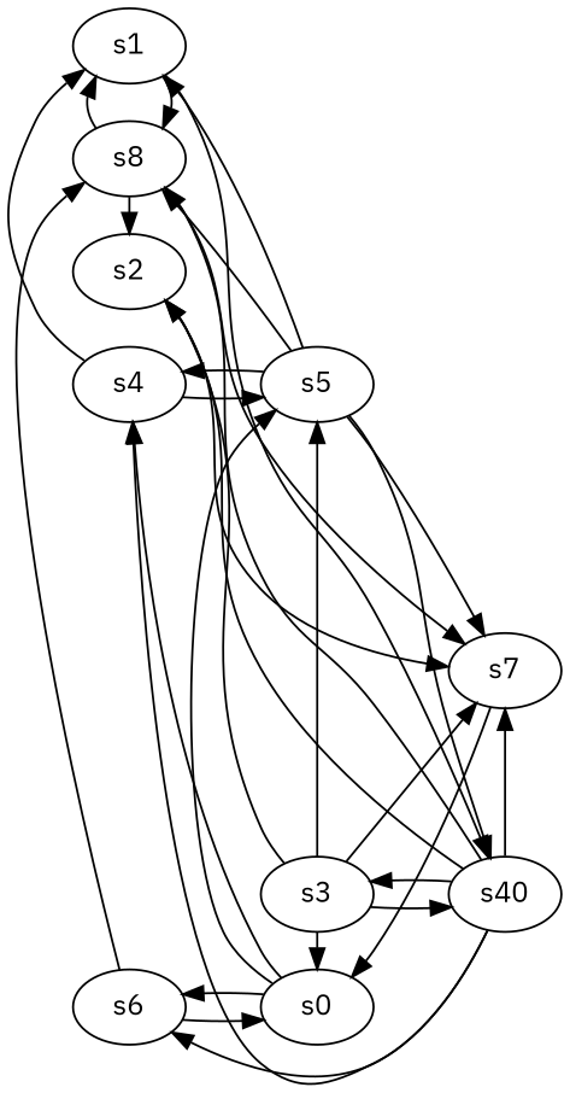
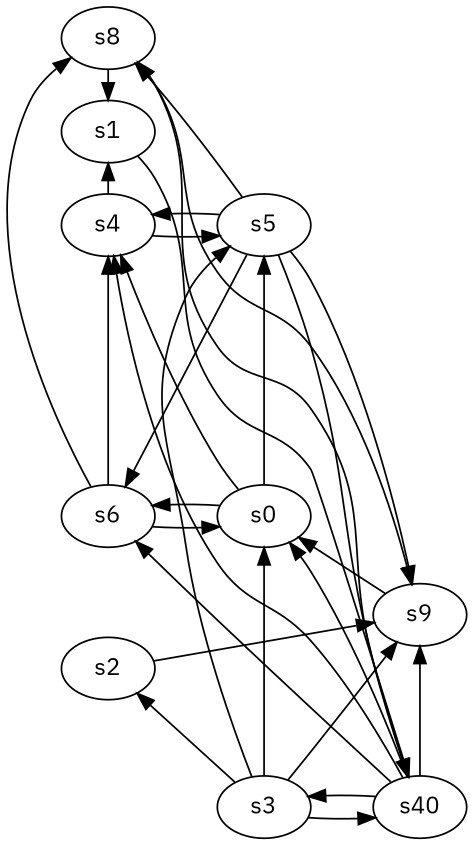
  digraph {
    fontname="IBM Plex Sans"
    rankdir=LR
    node [fontname="IBM Plex Sans" player=1]
    edge [fontname="IBM Plex Sans"]
    s0
    s4
    s6 [player=0]
    s5
    s1 [player=0]
    s8 [player=0]
    n7 [label=s40]
    s2
-   s7 [player=0]
+   s7 [player=0 label=s9]
    s3 [player=0]
    s0 -> s4 [constraint="!(time % 3 == 2)"]
    s0 -> s6 [constraint="time % 4 == 2 && time % 4 == 2"]
    s0 -> s5 [constraint="time % 8 == 1"]
    s4 -> s5
    s4 -> s1 [constraint="time % 4 == 0"]
    s6 -> s0
+   s6 -> s4 [constraint="time == 1 || time == 8 || time == 10"]
    s6 -> s8 [constraint="time % 2 == 1"]
    s5 -> s4 [constraint="time == 3 || time == 4 || time == 10"]
-   s5 -> s1 [constraint="time % 4 == 2 && time % 4 == 2"]
+   s5 -> s6 [constraint="time % 4 == 2 && time % 4 == 2"]
    s5 -> s8 [constraint="time % 2 == 1 && time % 3 == 1"]
    s5 -> n7 [constraint="time == 10 || time == 11 || time == 12 || time == 13 || time == 15"]
    s5 -> s7
-   s1 -> s8 [constraint="time % 2 == 1 || time % 4 == 0"]
    s1 -> n7 [constraint="!(time % 4 == 2)"]
    s8 -> s1 [constraint="time == 3 || time == 9 || time == 10 || time == 12"]
-   s8 -> s2 [constraint="time == 3 || time == 6 || time == 11"]
    s8 -> s7 [constraint="time % 3 == 0 || time % 3 == 0"]
    n7 -> s4 [constraint="!(time % 4 == 3)"]
    n7 -> s6 [constraint="time == 0 || time == 2 || time == 7 || time == 12 || time == 13"]
    n7 -> s8 [constraint="time % 2 == 0 && time % 3 == 0"]
-   n7 -> s2 [constraint="time % 3 == 2 || time % 3 == 0"]
+   n7 -> s0 [constraint="time % 3 == 2 || time % 3 == 0"]
    n7 -> s7 [constraint="time % 7 == 3"]
    n7 -> s3 [constraint="time % 4 == 2 || time % 2 == 1"]
    s2 -> s7 [constraint="time % 8 == 5"]
    s7 -> s0 [constraint="time % 2 == 0 && time % 3 == 0"]
    s3 -> s0 [constraint="time % 2 == 0 || time % 2 == 1"]
    s3 -> s5 [constraint="time % 4 == 2"]
    s3 -> n7
    s3 -> s2 [constraint="time % 4 == 3 || time % 2 == 0"]
    s3 -> s7
  }
